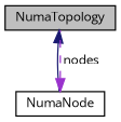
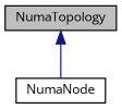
  digraph {
    fontname="Open Sans"
    node [color=black fontname="Open Sans" fontsize=10 shape=record style=filled]
    edge [dir=back fontname="Open Sans" fontsize=10 labelfontname=Helvetica labelfontsize=10]
    n1 [fillcolor=grey75 fontcolor=black height=0.2 label=NumaTopology width=0.4]
    n2 [fillcolor=white height=0.2 label=NumaNode width=0.4]
    n1 -> n2 [color=midnightblue style=solid]
-   n2 -> n1 [color=darkorchid3 label=" nodes" style=dashed]
  }
